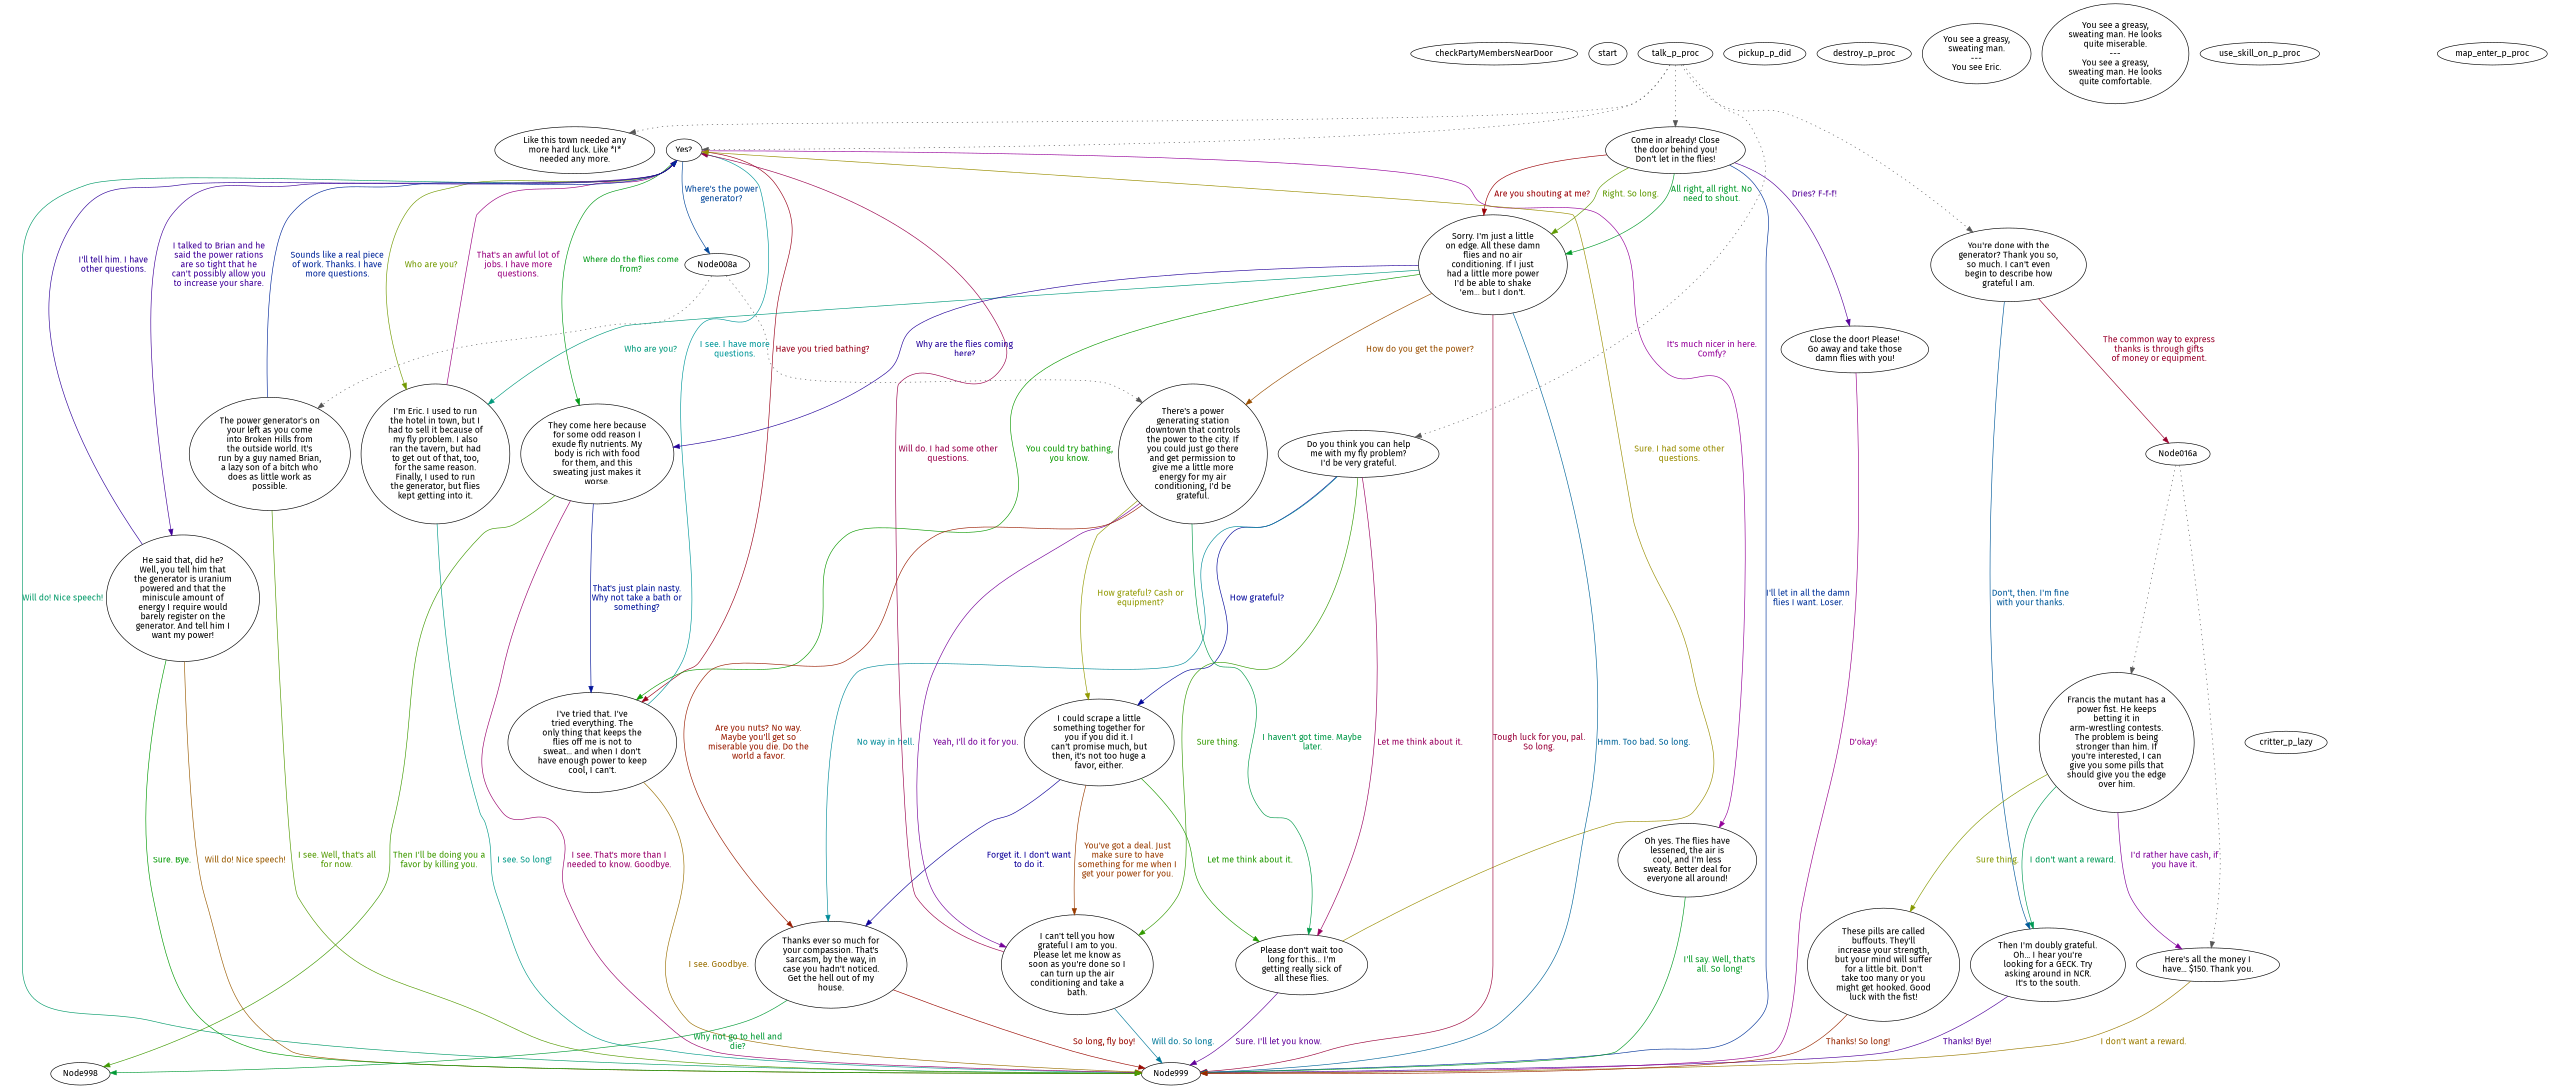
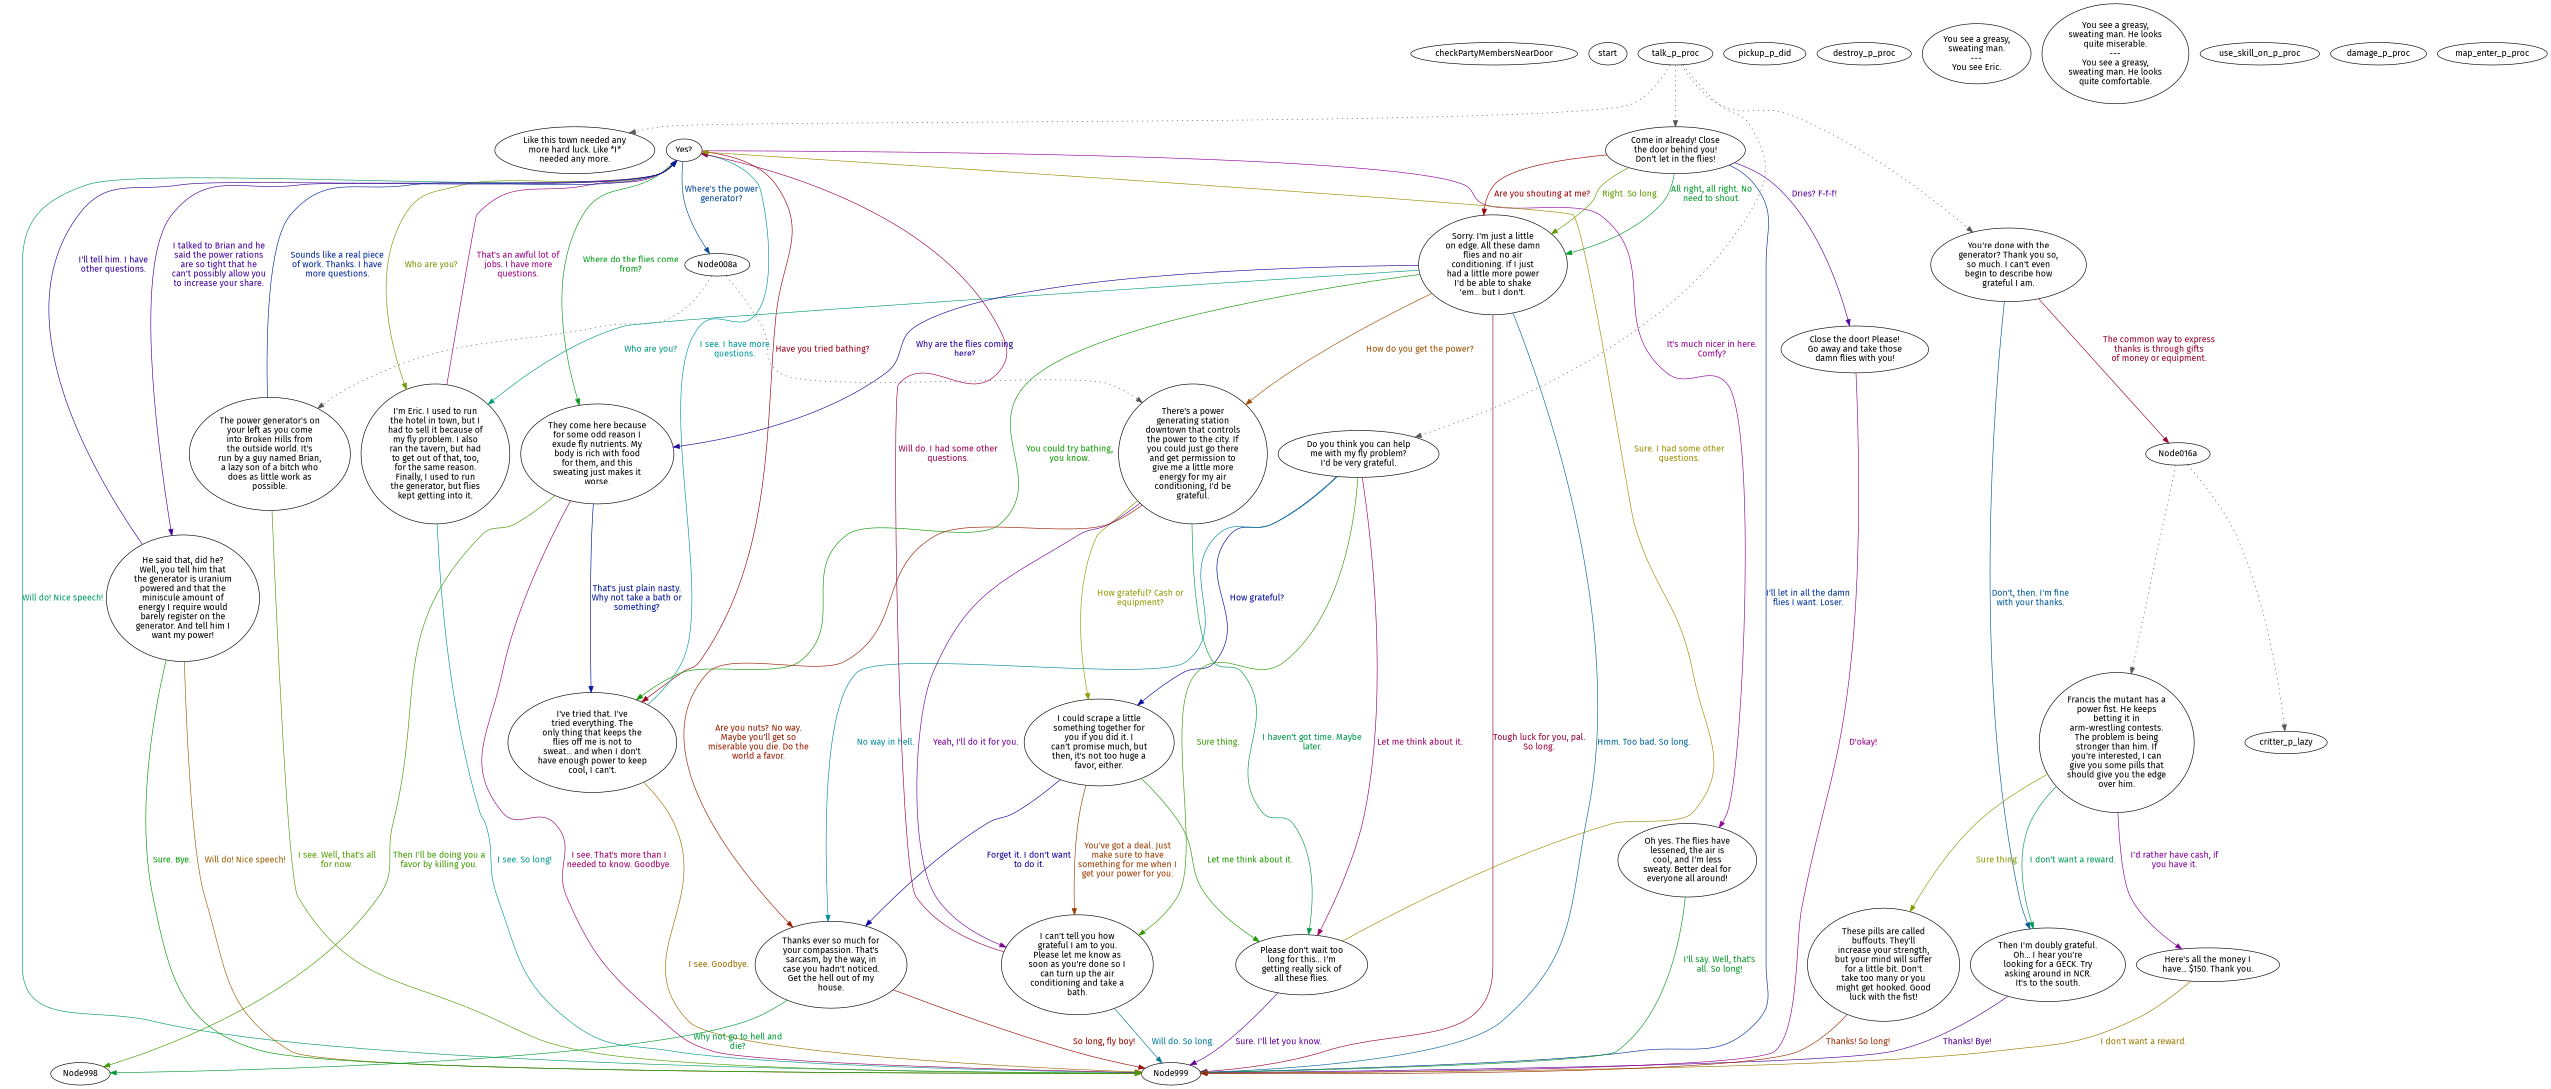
  digraph {
    fontname="Fira Sans"
    node [color="#000000" fillcolor="#FFFFFF" fontname="Fira Sans" style=filled]
    edge [color="#555555" fontname="Fira Sans"]
    checkPartyMembersNearDoor
    start
    n3 [label=critter_p_lazy]
    n4 [label=pickup_p_did]
    n5 [label="Like this town needed any\nmore hard luck. Like *I*\nneeded any more."]
    talk_p_proc
    n7 [label="You're done with the\ngenerator? Thank you so,\nso much. I can't even\nbegin to describe how\ngrateful I am."]
    n8 [label="Yes?"]
    n9 [label="Do you think you can help\nme with my fly problem?\nI'd be very grateful."]
    n10 [label="Come in already! Close\nthe door behind you!\nDon't let in the flies!"]
    Node016a
    n12 [label="Then I'm doubly grateful.\nOh... I hear you're\nlooking for a GECK. Try\nasking around in NCR.\nIt's to the south."]
    Node999
    n14 [label="I'm Eric. I used to run\nthe hotel in town, but I\nhad to sell it because of\nmy fly problem. I also\nran the tavern, but had\nto get out of that, too,\nfor the same reason.\nFinally, I used to run\nthe generator, but flies\nkept getting into it."]
    n15 [label="They come here because\nfor some odd reason I\nexude fly nutrients. My\nbody is rich with food\nfor them, and this\nsweating just makes it\nworse."]
    n16 [label="I've tried that. I've\ntried everything. The\nonly thing that keeps the\nflies off me is not to\nsweat... and when I don't\nhave enough power to keep\ncool, I can't."]
    n17 [label="He said that, did he?\nWell, you tell him that\nthe generator is uranium\npowered and that the\nminiscule amount of\nenergy I require would\nbarely register on the\ngenerator. And tell him I\nwant my power!"]
    Node008a
    n19 [label="Oh yes. The flies have\nlessened, the air is\ncool, and I'm less\nsweaty. Better deal for\neveryone all around!"]
    n20 [label="I could scrape a little\nsomething together for\nyou if you did it. I\ncan't promise much, but\nthen, it's not too huge a\nfavor, either."]
    n21 [label="I can't tell you how\ngrateful I am to you.\nPlease let me know as\nsoon as you're done so I\ncan turn up the air\nconditioning and take a\nbath."]
    n22 [label="Please don't wait too\nlong for this... I'm\ngetting really sick of\nall these flies."]
    n23 [label="Thanks ever so much for\nyour compassion. That's\nsarcasm, by the way, in\ncase you hadn't noticed.\nGet the hell out of my\nhouse."]
    n24 [label="Close the door! Please!\nGo away and take those\ndamn flies with you!"]
    n25 [label="Sorry. I'm just a little\non edge. All these damn\nflies and no air\nconditioning. If I just\nhad a little more power\nI'd be able to shake\n'em... but I don't."]
    n26 [label="Francis the mutant has a\npower fist. He keeps\nbetting it in\narm-wrestling contests.\nThe problem is being\nstronger than him. If\nyou're interested, I can\ngive you some pills that\nshould give you the edge\nover him."]
    n27 [label="Here's all the money I\nhave... $150. Thank you."]
    Node998
    n29 [label="There's a power\ngenerating station\ndowntown that controls\nthe power to the city. If\nyou could just go there\nand get permission to\ngive me a little more\nenergy for my air\nconditioning, I'd be\ngrateful."]
    n30 [label="The power generator's on\nyour left as you come\ninto Broken Hills from\nthe outside world. It's\nrun by a guy named Brian,\na lazy son of a bitch who\ndoes as little work as\npossible."]
    destroy_p_proc
    n32 [label="You see a greasy,\nsweating man.\n---\nYou see Eric."]
    n33 [label="You see a greasy,\nsweating man. He looks\nquite miserable.\n---\nYou see a greasy,\nsweating man. He looks\nquite comfortable."]
    use_skill_on_p_proc
+   damage_p_proc
    map_enter_p_proc
    n37 [label="These pills are called\nbuffouts. They'll\nincrease your strength,\nbut your mind will suffer\nfor a little bit. Don't\ntake too many or you\nmight get hooked. Good\nluck with the fist!"]
    talk_p_proc -> n5 [style=dotted]
    talk_p_proc -> n7 [style=dotted]
-   talk_p_proc -> n8 [style=dotted]
    talk_p_proc -> n9 [style=dotted]
    talk_p_proc -> n10 [style=dotted]
    n7 -> Node016a [color="#99002C" fontcolor="#99002C" label="The common way to express\nthanks is through gifts\nof money or equipment."]
    n7 -> n12 [color="#005899" fontcolor="#005899" label="Don't, then. I'm fine\nwith your thanks."]
    n8 -> Node999 [color="#009967" fontcolor="#009967" label="Will do! Nice speech!"]
    n8 -> n14 [color="#719900" fontcolor="#719900" label="Who are you?"]
    n8 -> n15 [color="#009915" fontcolor="#009915" label="Where do the flies come\nfrom?"]
    n8 -> n16 [color="#990018" fontcolor="#990018" label="Have you tried bathing?"]
    n8 -> n17 [color="#410099" fontcolor="#410099" label="I talked to Brian and he\nsaid the power rations\nare so tight that he\ncan't possibly allow you\nto increase your share."]
    n8 -> Node008a [color="#004599" fontcolor="#004599" label="Where's the power\ngenerator?"]
    n8 -> n19 [color="#940099" fontcolor="#940099" label="It's much nicer in here.\nComfy?"]
    n9 -> n20 [color="#000599" fontcolor="#000599" label="How grateful?"]
    n9 -> n21 [color="#329900" fontcolor="#329900" label="Sure thing."]
    n9 -> n22 [color="#99005F" fontcolor="#99005F" label="Let me think about it."]
    n9 -> n23 [color="#008B99" fontcolor="#008B99" label="No way in hell."]
    n10 -> Node999 [color="#003199" fontcolor="#003199" label="I'll let in all the damn\nflies I want. Loser."]
    n10 -> n24 [color="#550099" fontcolor="#550099" label="Dries? F-f-f!"]
    n10 -> n25 [color="#009928" fontcolor="#009928" label="All right, all right. No\nneed to shout."]
    n10 -> n25 [color="#990005" fontcolor="#990005" label="Are you shouting at me?"]
    n10 -> n25 [color="#5E9900" fontcolor="#5E9900" label="Right. So long."]
    Node016a -> n26 [style=dotted]
-   Node016a -> n27 [style=dotted]
+   Node016a -> n3 [style=dotted]
    n12 -> Node999 [color="#4D0099" fontcolor="#4D0099" label="Thanks! Bye!"]
    n14 -> n8 [color="#99007E" fontcolor="#99007E" label="That's an awful lot of\njobs. I have more\nquestions."]
    n14 -> Node999 [color="#009987" fontcolor="#009987" label="I see. So long!"]
    n15 -> Node999 [color="#99006B" fontcolor="#99006B" label="I see. That's more than I\nneeded to know. Goodbye."]
    n15 -> n16 [color="#001299" fontcolor="#001299" label="That's just plain nasty.\nWhy not take a bath or\nsomething?"]
    n15 -> Node998 [color="#3E9900" fontcolor="#3E9900" label="Then I'll be doing you a\nfavor by killing you."]
    n16 -> n8 [color="#009799" fontcolor="#009799" label="I see. I have more\nquestions."]
    n16 -> Node999 [color="#996E00" fontcolor="#996E00" label="I see. Goodbye."]
    n17 -> n8 [color="#2E0099" fontcolor="#2E0099" label="I'll tell him. I have\nother questions."]
    n17 -> Node999 [color="#995A00" fontcolor="#995A00" label="Will do! Nice speech!"]
    n17 -> Node999 [color="#009901" fontcolor="#009901" label="Sure. Bye."]
    Node008a -> n29 [style=dotted]
    Node008a -> n30 [style=dotted]
    n19 -> Node999 [color="#009921" fontcolor="#009921" label="I'll say. Well, that's\nall. So long!"]
    n20 -> n21 [color="#993B00" fontcolor="#993B00" label="You've got a deal. Just\nmake sure to have\nsomething for me when I\nget your power for you."]
    n20 -> n22 [color="#1F9900" fontcolor="#1F9900" label="Let me think about it."]
    n20 -> n23 [color="#0E0099" fontcolor="#0E0099" label="Forget it. I don't want\nto do it."]
    n21 -> n8 [color="#99004B" fontcolor="#99004B" label="Will do. I had some other\nquestions."]
    n21 -> Node999 [color="#007899" fontcolor="#007899" label="Will do. So long."]
    n22 -> n8 [color="#998D00" fontcolor="#998D00" label="Sure. I had some other\nquestions."]
    n22 -> Node999 [color="#610099" fontcolor="#610099" label="Sure. I'll let you know."]
    n23 -> Node999 [color="#990800" fontcolor="#990800" label="So long, fly boy!"]
    n23 -> Node998 [color="#009934" fontcolor="#009934" label="Why not go to hell and\ndie?"]
    n24 -> Node999 [color="#99008A" fontcolor="#99008A" label="D'okay!"]
    n25 -> Node999 [color="#990038" fontcolor="#990038" label="Tough luck for you, pal.\nSo long."]
    n25 -> Node999 [color="#006499" fontcolor="#006499" label="Hmm. Too bad. So long."]
    n25 -> n14 [color="#00997B" fontcolor="#00997B" label="Who are you?"]
    n25 -> n15 [color="#220099" fontcolor="#220099" label="Why are the flies coming\nhere?"]
    n25 -> n16 [color="#0B9900" fontcolor="#0B9900" label="You could try bathing,\nyou know."]
    n25 -> n29 [color="#994E00" fontcolor="#994E00" label="How do you get the power?"]
    n26 -> n12 [color="#009954" fontcolor="#009954" label="I don't want a reward."]
    n26 -> n27 [color="#800099" fontcolor="#800099" label="I'd rather have cash, if\nyou have it."]
    n26 -> n37 [color="#859900" fontcolor="#859900" label="Sure thing."]
    n27 -> Node999 [color="#997A00" fontcolor="#997A00" label="I don't want a reward."]
    n29 -> n20 [color="#919900" fontcolor="#919900" label="How grateful? Cash or\nequipment?"]
    n29 -> n21 [color="#740099" fontcolor="#740099" label="Yeah, I'll do it for you."]
    n29 -> n22 [color="#009948" fontcolor="#009948" label="I haven't got time. Maybe\nlater."]
    n29 -> n23 [color="#991B00" fontcolor="#991B00" label="Are you nuts? No way.\nMaybe you'll get so\nmiserable you die. Do the\nworld a favor."]
    n30 -> n8 [color="#002599" fontcolor="#002599" label="Sounds like a real piece\nof work. Thanks. I have\nmore questions."]
    n30 -> Node999 [color="#529900" fontcolor="#529900" label="I see. Well, that's all\nfor now."]
    n37 -> Node999 [color="#992700" fontcolor="#992700" label="Thanks! So long!"]
  }
